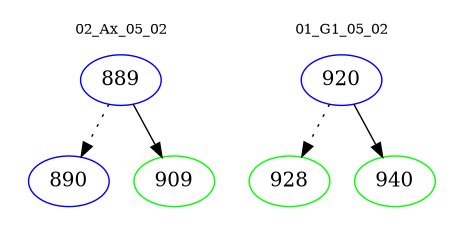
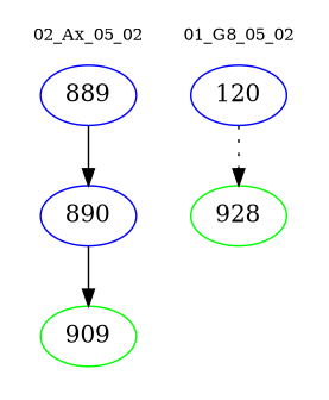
  digraph {
    node [color=blue]
    edge [color=black style=dotted]
    n1 [label=889]
    n2 [label=890]
    n3 [color=green label=909]
-   n4 [label=920]
+   n4 [label=120]
    n5 [color=green label=928]
-   n6 [color=green label=940]
    subgraph cluster_1 {
      color=white
      fontsize=10
      label="02_Ax_05_02"
      n1
      n2
      n3
    }
    subgraph cluster_2 {
      color=white
      fontsize=10
-     label="01_G1_05_02"
+     label="01_G8_05_02"
      n4
      n5
-     n6
    }
-   n1 -> n2
-   n1 -> n3 [style=solid]
+   n1 -> n2 [style=solid]
+   n2 -> n3 [style=solid]
    n4 -> n5
-   n4 -> n6 [style=solid]
  }
